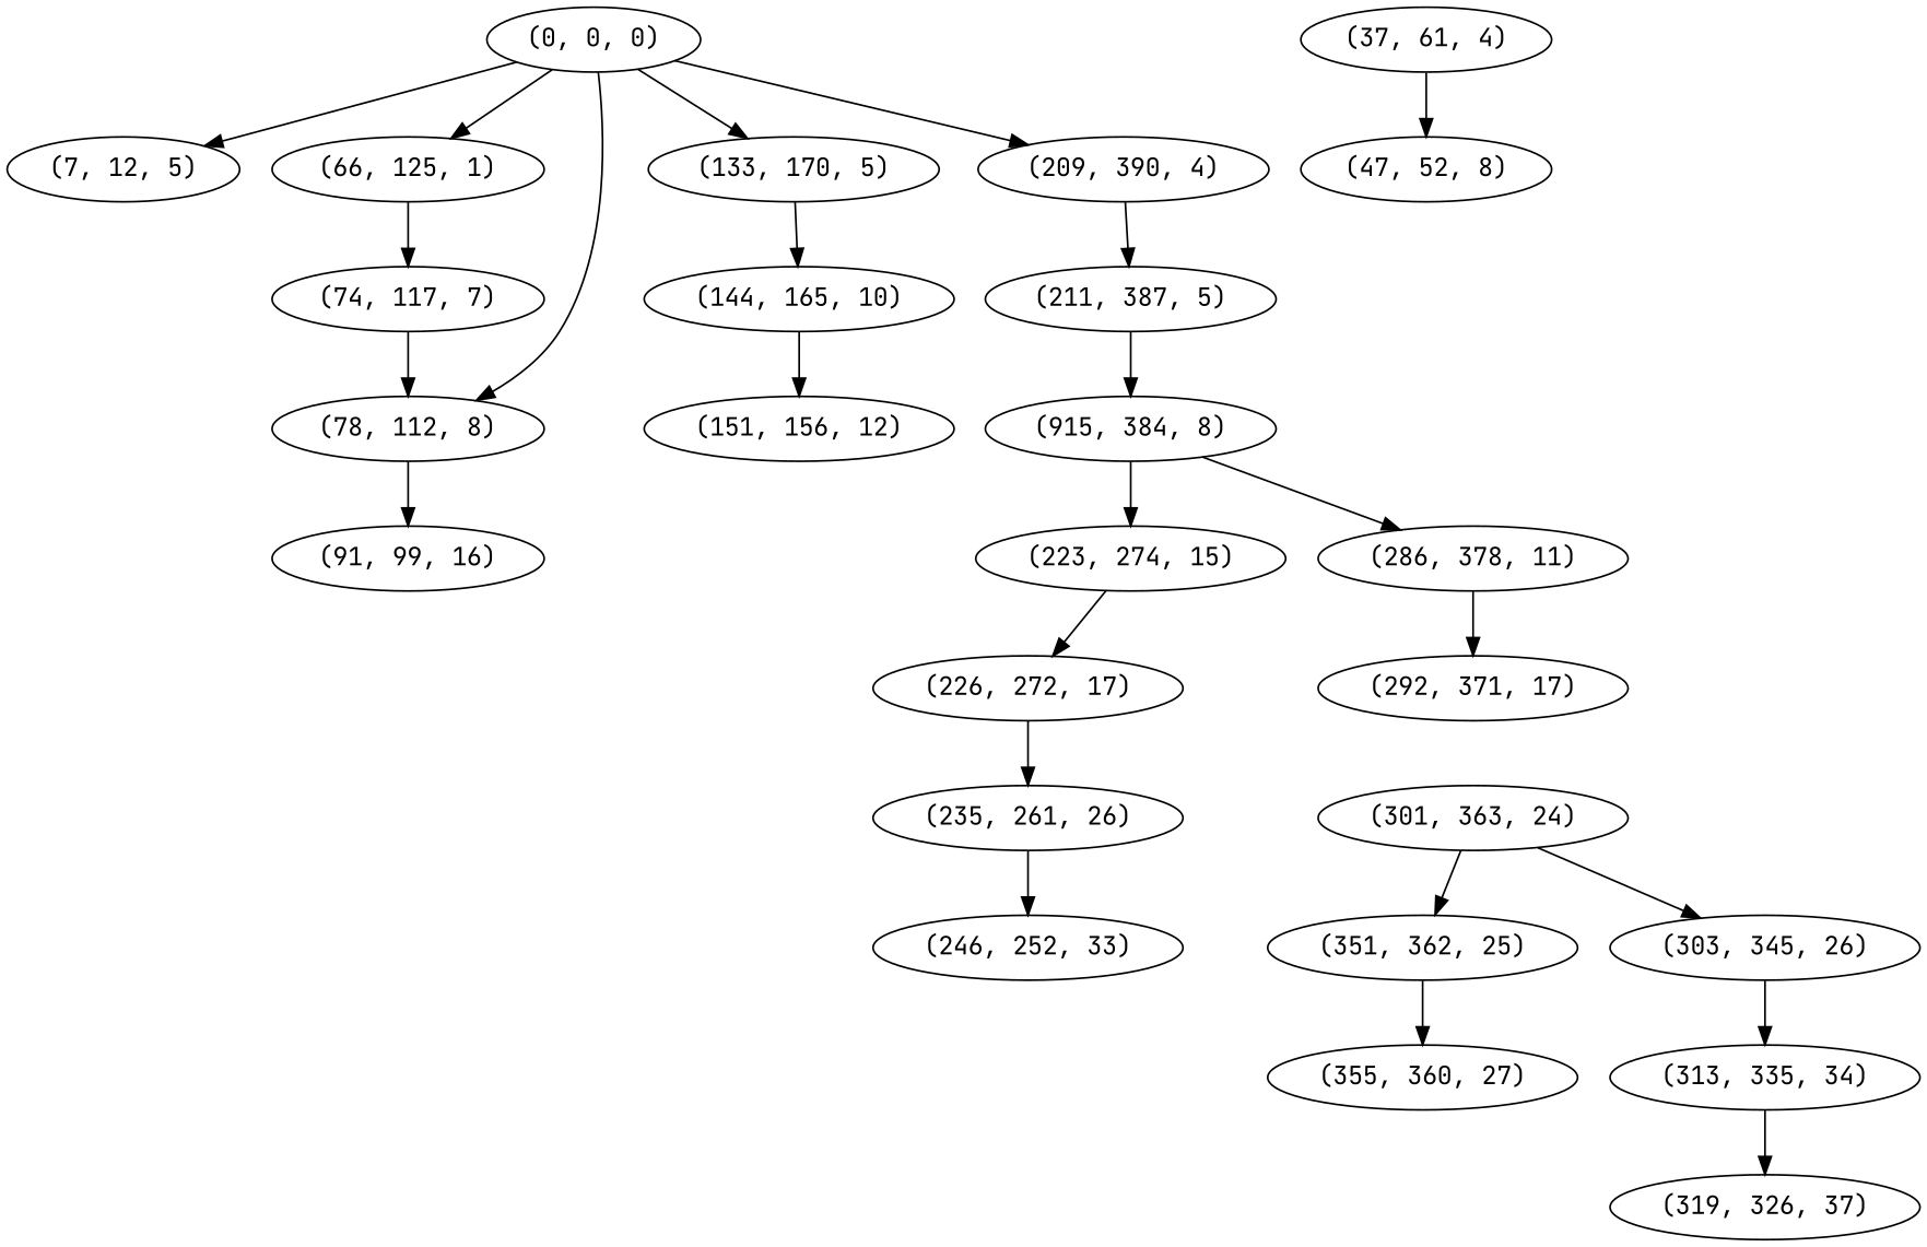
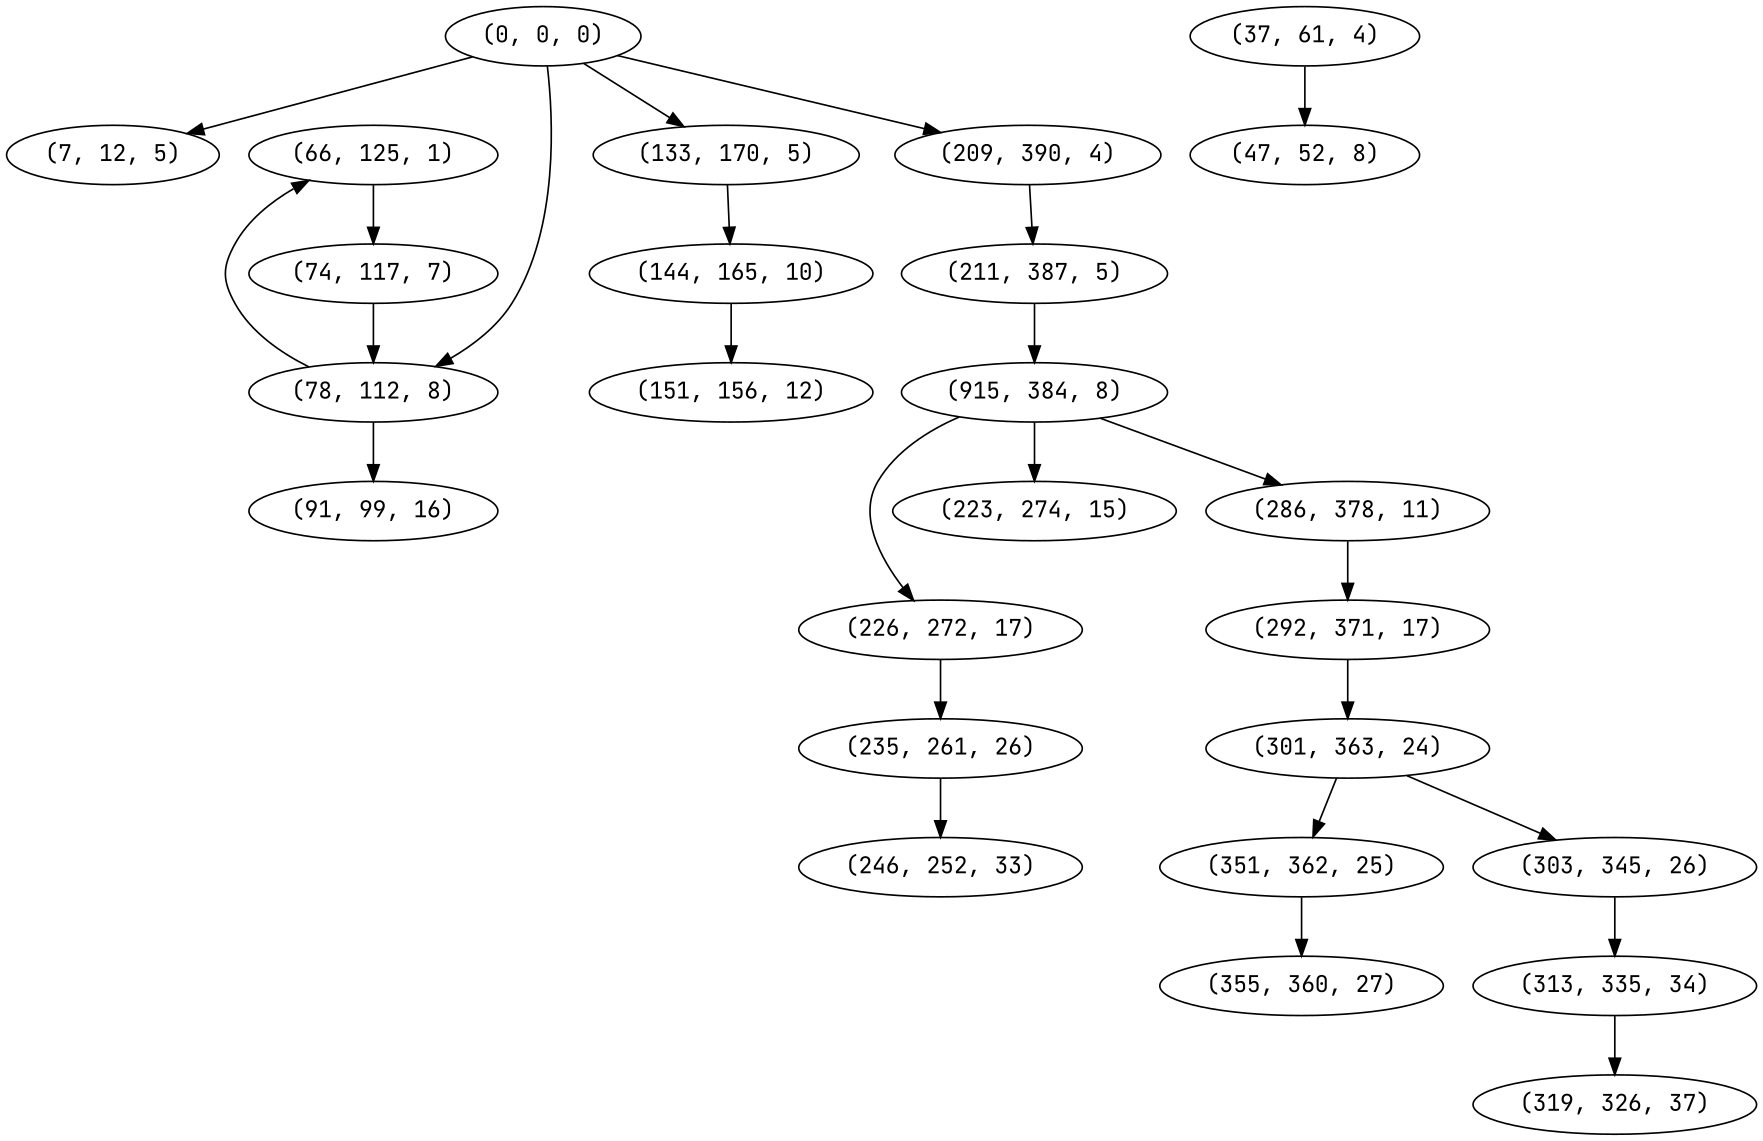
  digraph {
    fontname="JetBrains Mono"
    node [fontname="JetBrains Mono"]
    edge [fontname="JetBrains Mono"]
    "(0, 0, 0)"
    "(7, 12, 5)"
    "(66, 125, 1)"
    "(133, 170, 5)"
    "(209, 390, 4)"
    "(78, 112, 8)"
    "(37, 61, 4)"
    "(47, 52, 8)"
    "(74, 117, 7)"
    "(144, 165, 10)"
    "(211, 387, 5)"
    "(91, 99, 16)"
    "(151, 156, 12)"
    n14 [label="(915, 384, 8)"]
    "(223, 274, 15)"
    "(286, 378, 11)"
    "(226, 272, 17)"
    "(292, 371, 17)"
    "(235, 261, 26)"
    "(246, 252, 33)"
    "(301, 363, 24)"
    "(303, 345, 26)"
    "(351, 362, 25)"
    "(313, 335, 34)"
    "(355, 360, 27)"
    "(319, 326, 37)"
    "(0, 0, 0)" -> "(7, 12, 5)"
-   "(0, 0, 0)" -> "(66, 125, 1)"
+   "(78, 112, 8)" -> "(66, 125, 1)"
    "(0, 0, 0)" -> "(133, 170, 5)"
    "(0, 0, 0)" -> "(209, 390, 4)"
    "(0, 0, 0)" -> "(78, 112, 8)"
    "(66, 125, 1)" -> "(74, 117, 7)"
    "(133, 170, 5)" -> "(144, 165, 10)"
    "(209, 390, 4)" -> "(211, 387, 5)"
    "(78, 112, 8)" -> "(91, 99, 16)"
    "(37, 61, 4)" -> "(47, 52, 8)"
    "(74, 117, 7)" -> "(78, 112, 8)"
    "(144, 165, 10)" -> "(151, 156, 12)"
    "(211, 387, 5)" -> n14
    n14 -> "(223, 274, 15)"
    n14 -> "(286, 378, 11)"
-   "(223, 274, 15)" -> "(226, 272, 17)"
+   n14 -> "(226, 272, 17)"
    "(286, 378, 11)" -> "(292, 371, 17)"
    "(226, 272, 17)" -> "(235, 261, 26)"
+   "(292, 371, 17)" -> "(301, 363, 24)"
    "(235, 261, 26)" -> "(246, 252, 33)"
    "(301, 363, 24)" -> "(303, 345, 26)"
    "(301, 363, 24)" -> "(351, 362, 25)"
    "(303, 345, 26)" -> "(313, 335, 34)"
    "(351, 362, 25)" -> "(355, 360, 27)"
    "(313, 335, 34)" -> "(319, 326, 37)"
  }
